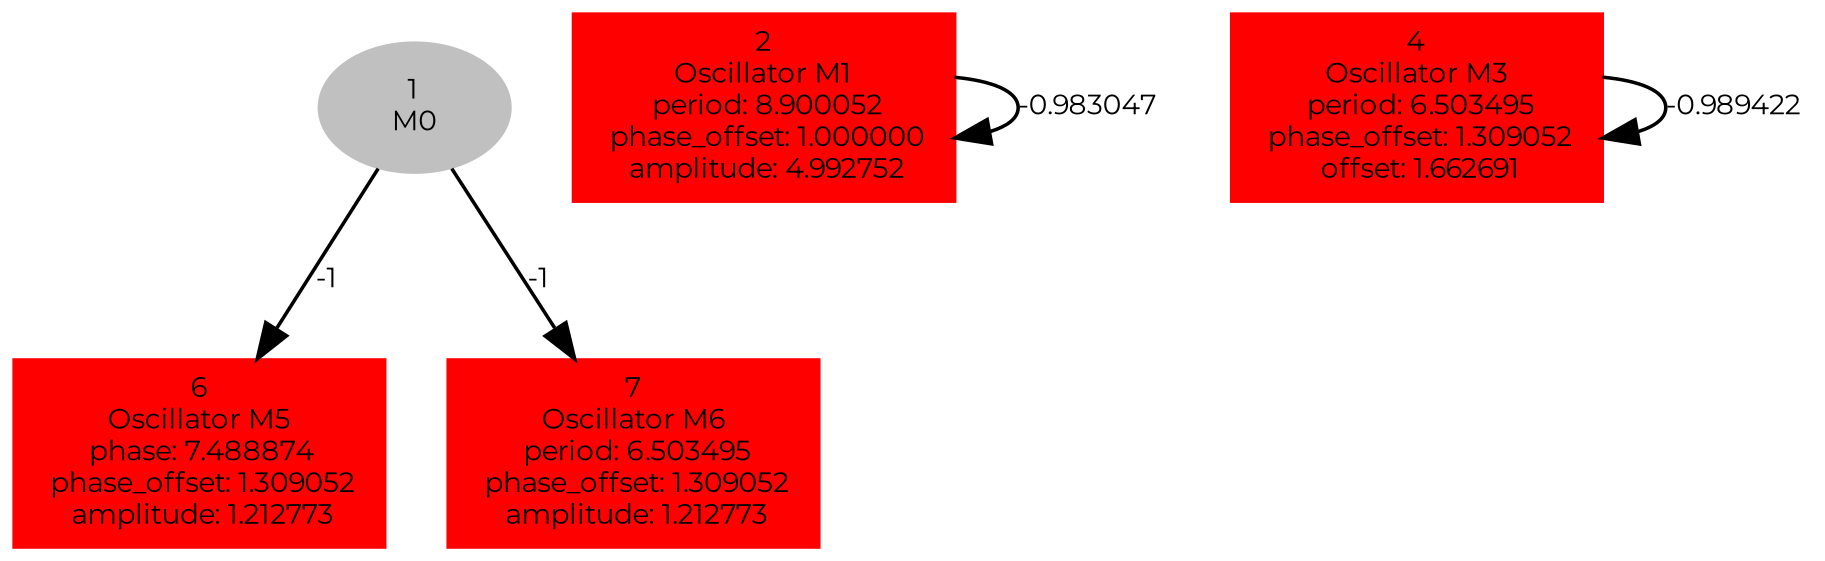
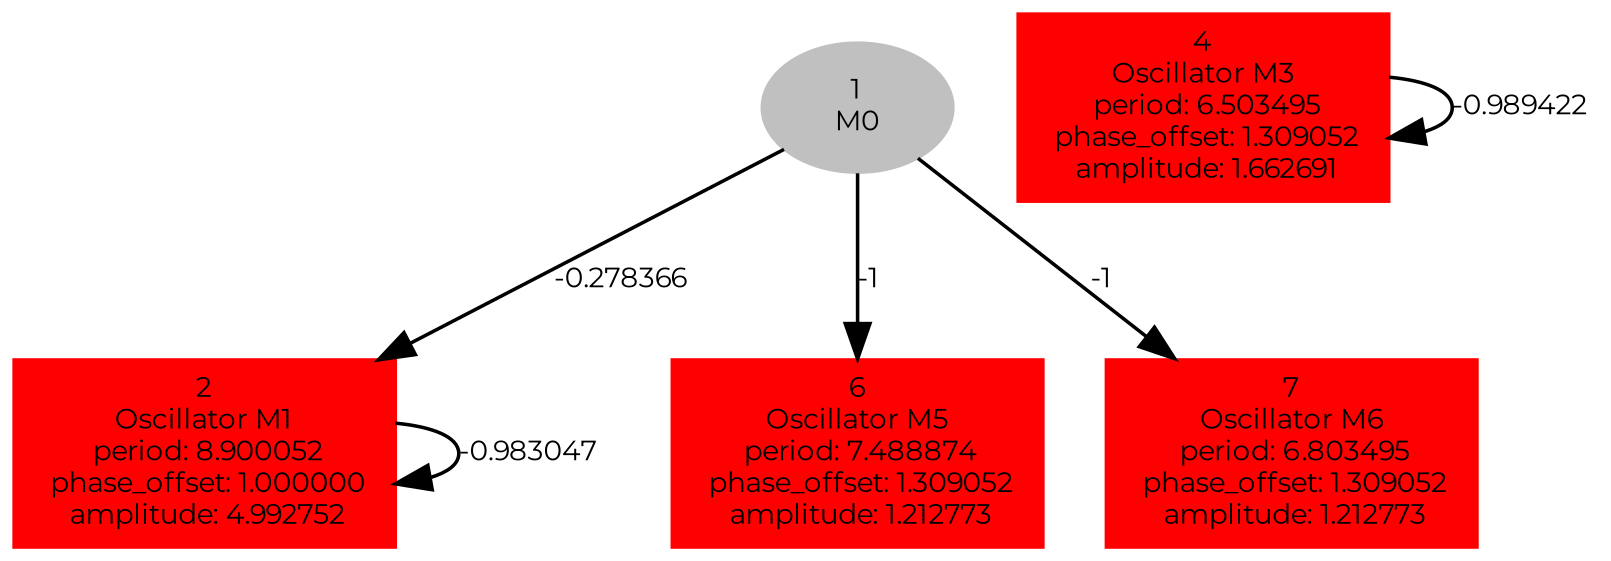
  digraph {
    fontname=Montserrat
    forcelabels=true
    node [color=red fontname=Montserrat fontsize=8 style=filled shape=box]
    edge [fontname=Montserrat fontsize=8]
    n1 [color=grey label=<1<BR/>M0> shape=""]
    n2 [label=<2<BR />Oscillator M1<BR /> period: 8.900052<BR /> phase_offset: 1.000000<BR /> amplitude: 4.992752>]
-   n3 [label=<6<BR />Oscillator M5<BR /> phase: 7.488874<BR /> phase_offset: 1.309052<BR /> amplitude: 1.212773>]
-   n4 [label=<7<BR />Oscillator M6<BR /> period: 6.503495<BR /> phase_offset: 1.309052<BR /> amplitude: 1.212773>]
-   n5 [label=<4<BR />Oscillator M3<BR /> period: 6.503495<BR /> phase_offset: 1.309052<BR /> offset: 1.662691>]
+   n3 [label=<6<BR />Oscillator M5<BR /> period: 7.488874<BR /> phase_offset: 1.309052<BR /> amplitude: 1.212773>]
+   n4 [label=<7<BR />Oscillator M6<BR /> period: 6.803495<BR /> phase_offset: 1.309052<BR /> amplitude: 1.212773>]
+   n5 [label=<4<BR />Oscillator M3<BR /> period: 6.503495<BR /> phase_offset: 1.309052<BR /> amplitude: 1.662691>]
+   n1 -> n2 [label="-0.278366 "]
    n1 -> n3 [label="-1 "]
    n1 -> n4 [label="-1 "]
    n2 -> n2 [label="-0.983047 "]
    n5 -> n5 [label="-0.989422 "]
  }
